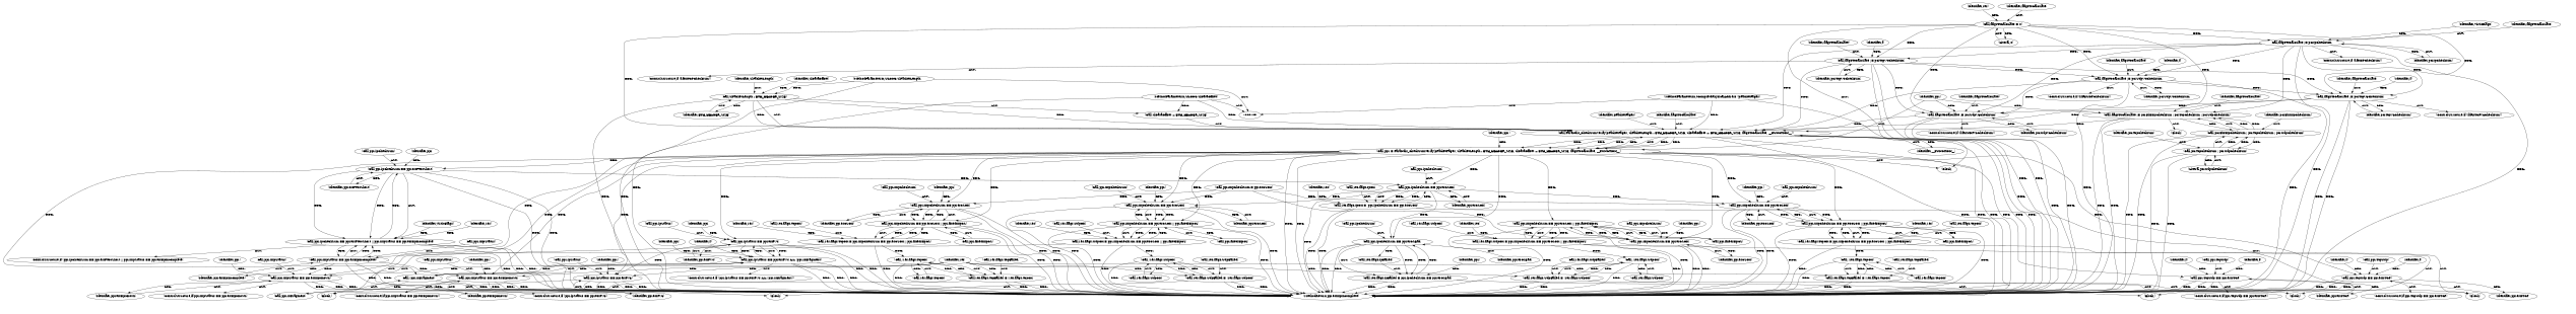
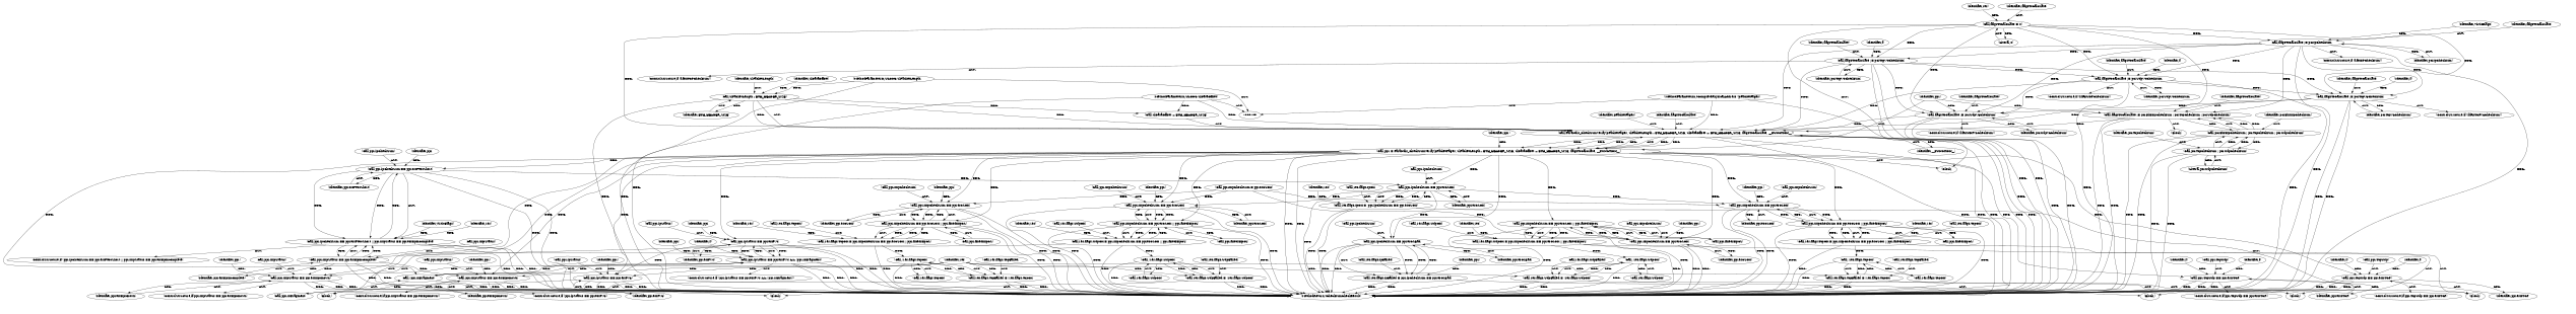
  digraph {
    n1 [label="(Call,ParaNdis_CheckSumVerify(pPacketPages, ulPacketLength - ETH_HEADER_SIZE, ulDataOffset + ETH_HEADER_SIZE, flagsToCalculate, __FUNCTION__))"]
    n2 [label="(Call,ppr = ParaNdis_CheckSumVerify(pPacketPages, ulPacketLength - ETH_HEADER_SIZE, ulDataOffset + ETH_HEADER_SIZE, flagsToCalculate, __FUNCTION__))"]
    n3 [label="(Identifier,__FUNCTION__)"]
-   n4 [label="(MethodReturn,ppresXxpIncomplete)"]
+   n4 [label="(MethodReturn,tChecksumCheckResult)"]
    n5 [label="(Block,)"]
    n6 [label="(Call,ppr.ipCheckSum == ppresIPTooShort)"]
    n7 [label="(Call,ppr.ipCheckSum == ppresCSOK)"]
    n8 [label="(Call,ppr.ipCheckSum == ppresCSBad)"]
    n9 [label="(Call,ppr.xxpCheckSum == ppresCSOK)"]
    n10 [label="(Call,ppr.xxpCheckSum == ppresCSOK || ppr.fixedXxpCS)"]
    n11 [label="(Call,ppr.xxpCheckSum == ppresCSOK)"]
    n12 [label="(Call,ppr.xxpCheckSum == ppresCSOK || ppr.fixedXxpCS)"]
    n13 [label="(Call,ppr.xxpStatus == ppresXxpIncomplete)"]
    n14 [label="(Call,ppr.xxpStatus == ppresXxpKnown)"]
    n15 [label="(Call,ppr.xxpStatus == ppresXxpKnown)"]
    n16 [label="(Call,ppr.ipStatus == ppresIPV4)"]
    n17 [label="(Call,ppr.ipStatus == ppresIPV6)"]
    n18 [label="(Call,!ppr.IsFragment)"]
    n19 [label="(Call,ppr.TcpUdp == ppresIsTCP)"]
    n20 [label="(Call,ppr.TcpUdp == ppresIsTCP)"]
    n21 [label="(Call,ppr.xxpCheckSum == ppresCSOK)"]
    n22 [label="(Call,ppr.xxpCheckSum == ppresCSOK || ppr.fixedXxpCS)"]
    n23 [label="(Call,ppr.xxpCheckSum == ppresCSOK)"]
    n24 [label="(Call,ppr.xxpCheckSum == ppresCSOK || ppr.fixedXxpCS)"]
    n25 [label="(MethodParameterIn,tCompletePhysicalAddress *pPacketPages)"]
    1000105
    n27 [label="(Call,ulPacketLength - ETH_HEADER_SIZE)"]
    n28 [label="(Call,ulDataOffset + ETH_HEADER_SIZE)"]
    n29 [label="(Identifier,ETH_HEADER_SIZE)"]
    n30 [label="(MethodParameterIn,ULONG ulPacketLength)"]
    n31 [label="(MethodParameterIn,ULONG ulDataOffset)"]
    n32 [label="(Call,flagsToCalculate |= pcrUdpV6Checksum)"]
    n33 [label="(ControlStructure,if (f.fRxUDPv6Checksum))"]
    n34 [label="(Identifier,pcrUdpV6Checksum)"]
    n35 [label="(Call,flagsToCalculate |= pcrIpChecksum)"]
    n36 [label="(Call,flagsToCalculate |= pcrTcpV4Checksum)"]
    n37 [label="(Call,flagsToCalculate |= pcrTcpV6Checksum)"]
    n38 [label="(Call,flagsToCalculate |= pcrUdpV4Checksum)"]
    n39 [label="(Call,flagsToCalculate |= pcrFixXxpChecksum | pcrTcpChecksum | pcrUdpChecksum)"]
    n40 [label="(Identifier,pcrIpChecksum)"]
    n41 [label="(ControlStructure,if (f.fRxIPChecksum))"]
    n42 [label="(ControlStructure,if (f.fRxTCPChecksum))"]
    n43 [label="(Identifier,pcrTcpV4Checksum)"]
    n44 [label="(Identifier,pcrTcpV6Checksum)"]
    n45 [label="(ControlStructure,if (f.fRxTCPv6Checksum))"]
    n46 [label="(ControlStructure,if (f.fRxUDPChecksum))"]
    n47 [label="(Identifier,pcrUdpV4Checksum)"]
    n48 [label="(Call,pcrFixXxpChecksum | pcrTcpChecksum | pcrUdpChecksum)"]
    n49 [label="(Block,)"]
    n50 [label="(Call,flagsToCalculate = 0)"]
    n51 [label="(Literal,0)"]
    n52 [label="(Call,pcrTcpChecksum | pcrUdpChecksum)"]
    n53 [label="(Literal,pcrUdpChecksum)"]
    n54 [label="(Call,ppr.ipCheckSum == ppresIPTooShort || ppr.xxpStatus == ppresXxpIncomplete)"]
    n55 [label="(Identifier,ppresIPTooShort)"]
    n56 [label="(Call,res.flags.IpOK =  ppr.ipCheckSum == ppresCSOK)"]
    n57 [label="(Identifier,ppresCSOK)"]
    n58 [label="(Call,res.flags.IpFailed = ppr.ipCheckSum == ppresCSBad)"]
    n59 [label="(Identifier,ppresCSBad)"]
    n60 [label="(Identifier,ppresCSOK)"]
    n61 [label="(Call,res.flags.TcpOK = ppr.xxpCheckSum == ppresCSOK || ppr.fixedXxpCS)"]
    n62 [label="(Call,ppr.fixedXxpCS)"]
    n63 [label="(Identifier,ppresCSOK)"]
    n64 [label="(Call,res.flags.UdpOK = ppr.xxpCheckSum == ppresCSOK || ppr.fixedXxpCS)"]
    n65 [label="(Call,ppr.fixedXxpCS)"]
    n66 [label="(Identifier,ppresXxpIncomplete)"]
    n67 [label="(ControlStructure,if(ppr.xxpStatus == ppresXxpKnown))"]
    n68 [label="(Identifier,ppresXxpKnown)"]
    n69 [label="(Identifier,ppresXxpKnown)"]
    n70 [label="(ControlStructure,if(ppr.xxpStatus == ppresXxpKnown))"]
    n71 [label="(Call,ppr.ipStatus == ppresIPV4 && !ppr.IsFragment)"]
    n72 [label="(Identifier,ppresIPV4)"]
    n73 [label="(ControlStructure,if (ppr.ipStatus == ppresIPV6))"]
    n74 [label="(Identifier,ppresIPV6)"]
    n75 [label="(Call,ppr.IsFragment)"]
    n76 [label="(Identifier,ppresIsTCP)"]
    n77 [label="(ControlStructure,if(ppr.TcpUdp == ppresIsTCP))"]
    n78 [label="(Identifier,ppresIsTCP)"]
    n79 [label="(ControlStructure,if(ppr.TcpUdp == ppresIsTCP))"]
    n80 [label="(Identifier,ppresCSOK)"]
    n81 [label="(Call,res.flags.TcpOK = ppr.xxpCheckSum == ppresCSOK || ppr.fixedXxpCS)"]
    n82 [label="(Call,ppr.fixedXxpCS)"]
    n83 [label="(Identifier,ppresCSOK)"]
    n84 [label="(Call,res.flags.UdpOK = ppr.xxpCheckSum == ppresCSOK || ppr.fixedXxpCS)"]
    n85 [label="(Call,ppr.fixedXxpCS)"]
    n86 [label="(ControlStructure,if (ppr.ipCheckSum == ppresIPTooShort || ppr.xxpStatus == ppresXxpIncomplete))"]
    n87 [label="(Block,)"]
    n88 [label="(Call,!res.flags.TcpOK)"]
    n89 [label="(Block,)"]
    n90 [label="(Call,res.flags.TcpFailed = !res.flags.TcpOK)"]
    n91 [label="(Call,res.flags.TcpOK)"]
    n92 [label="(Call,!res.flags.UdpOK)"]
    n93 [label="(Block,)"]
    n94 [label="(Call,res.flags.UdpFailed = !res.flags.UdpOK)"]
    n95 [label="(Call,res.flags.UdpOK)"]
    n96 [label="(ControlStructure,if (ppr.ipStatus == ppresIPV4 && !ppr.IsFragment))"]
    n97 [label="(Call,!res.flags.TcpOK)"]
    n98 [label="(Block,)"]
    n99 [label="(Call,res.flags.TcpFailed = !res.flags.TcpOK)"]
    n100 [label="(Call,res.flags.TcpOK)"]
    n101 [label="(Call,!res.flags.UdpOK)"]
    n102 [label="(Block,)"]
    n103 [label="(Call,res.flags.UdpFailed = !res.flags.UdpOK)"]
    n104 [label="(Call,res.flags.UdpOK)"]
    n105 [label="(Call,ppr.ipStatus)"]
    n106 [label="(Identifier,pPacketPages)"]
    n107 [label="(Identifier,res)"]
    n108 [label="(Identifier,f)"]
    n109 [label="(Identifier,ppr)"]
    n110 [label="(Identifier,res)"]
    n111 [label="(Identifier,ppr)"]
    n112 [label="(Identifier,ulPacketLength)"]
    n113 [label="(Identifier,ppr)"]
    n114 [label="(Identifier,res)"]
    n115 [label="(Call,res.flags.UdpOK)"]
    n116 [label="(Identifier,pcrTcpChecksum)"]
    n117 [label="(Identifier,ppr)"]
    n118 [label="(Call,ppr.xxpCheckSum)"]
    n119 [label="(Identifier,ppr)"]
    n120 [label="(Identifier,ppr)"]
    n121 [label="(Call,ppr.xxpStatus)"]
    n122 [label="(Call,res.flags.TcpOK)"]
    n123 [label="(Call,res.flags.TcpFailed)"]
    n124 [label="(Identifier,flagsToCalculate)"]
    n125 [label="(Identifier,f)"]
    n126 [label="(Identifier,res)"]
    n127 [label="(Identifier,flagsToCalculate)"]
    n128 [label="(Identifier,ppr)"]
    n129 [label="(Call,ppr.ipStatus)"]
    n130 [label="(Call,ppr.xxpCheckSum = ppresCSOK)"]
    n131 [label="(Identifier,res)"]
    n132 [label="(Call,ppr.ipCheckSum)"]
    n133 [label="(Call,res.flags.UdpFailed)"]
    n134 [label="(Identifier,f)"]
    n135 [label="(Identifier,ppr)"]
    n136 [label="(Identifier,ppr)"]
    n137 [label="(Identifier,flagsToCalculate)"]
    n138 [label="(Call,res.flags.UdpFailed)"]
    n139 [label="(Identifier,f)"]
    n140 [label="(Identifier,ppr)"]
    n141 [label="(Identifier,virtioFlags)"]
    n142 [label="(Call,ppr.TcpUdp)"]
    n143 [label="(Call,ppr.xxpCheckSum)"]
    n144 [label="(Identifier,res)"]
    n145 [label="(Identifier,f)"]
    n146 [label="(Call,res.flags.IpFailed)"]
    n147 [label="(Identifier,ppr)"]
    n148 [label="(Call,res.flags.TcpFailed)"]
    n149 [label="(Identifier,res)"]
    n150 [label="(Identifier,flagsToCalculate)"]
    n151 [label="(Identifier,ppr)"]
    n152 [label="(Identifier,ppr)"]
    n153 [label="(Call,ppr.xxpCheckSum)"]
    n154 [label="(Identifier,f)"]
    n155 [label="(Call,ppr.xxpCheckSum)"]
    n156 [label="(Identifier,flagsToCalculate)"]
    n157 [label="(Call,ppr.ipCheckSum)"]
    n158 [label="(Call,ppr.TcpUdp)"]
    n159 [label="(Identifier,flagsToCalculate)"]
    n160 [label="(Call,ppr.ipCheckSum)"]
    n161 [label="(Identifier,f)"]
    n162 [label="(Identifier,ulDataOffset)"]
    n163 [label="(Identifier,flagsToCalculate)"]
    n164 [label="(Identifier,flagsToCalculate)"]
    n165 [label="(Call,ppr.xxpStatus)"]
    n166 [label="(Call,res.flags.UdpOK)"]
    n167 [label="(Identifier,pcrFixXxpChecksum)"]
    n168 [label="(Call,res.flags.TcpOK)"]
    n169 [label="(Identifier,res)"]
    n170 [label="(Call,ppr.xxpStatus)"]
    n171 [label="(Identifier,f)"]
    n172 [label="(Call,res.flags.IpOK)"]
    n173 [label="(Identifier,virtioFlags)"]
    n1 -> n2 [label="AST: "]
    n1 -> n2 [label="DDG: "]
    n1 -> n2 [label="DDG: "]
    n1 -> n2 [label="DDG: "]
    n1 -> n2 [label="DDG: "]
    n1 -> n2 [label="DDG: "]
    n1 -> n3 [label="CFG: "]
    n1 -> n4 [label="DDG: "]
    n1 -> n4 [label="DDG: "]
    n1 -> n4 [label="DDG: "]
    n1 -> n4 [label="DDG: "]
    n1 -> n4 [label="DDG: "]
    n2 -> n1 [label="CFG: "]
    n2 -> n4 [label="DDG: "]
    n2 -> n4 [label="DDG: "]
    n2 -> n5 [label="AST: "]
    n2 -> n6 [label="DDG: "]
    n2 -> n7 [label="DDG: "]
    n2 -> n8 [label="DDG: "]
    n2 -> n9 [label="DDG: "]
    n2 -> n10 [label="DDG: "]
    n2 -> n11 [label="DDG: "]
    n2 -> n12 [label="DDG: "]
    n2 -> n13 [label="DDG: "]
    n2 -> n14 [label="DDG: "]
    n2 -> n15 [label="DDG: "]
    n2 -> n16 [label="DDG: "]
    n2 -> n17 [label="DDG: "]
    n2 -> n18 [label="DDG: "]
    n2 -> n19 [label="DDG: "]
    n2 -> n20 [label="DDG: "]
    n2 -> n21 [label="DDG: "]
    n2 -> n22 [label="DDG: "]
    n2 -> n23 [label="DDG: "]
    n2 -> n24 [label="DDG: "]
    n3 -> n1 [label="AST: "]
    n6 -> n4 [label="DDG: "]
    n6 -> n4 [label="DDG: "]
    n6 -> n7 [label="DDG: "]
    n6 -> n54 [label="AST: "]
    n6 -> n54 [label="DDG: "]
    n6 -> n54 [label="DDG: "]
    n6 -> n55 [label="CFG: "]
    n7 -> n4 [label="DDG: "]
    n7 -> n8 [label="DDG: "]
    n7 -> n9 [label="DDG: "]
    n7 -> n11 [label="DDG: "]
    n7 -> n56 [label="AST: "]
    n7 -> n56 [label="DDG: "]
    n7 -> n56 [label="DDG: "]
    n7 -> n57 [label="CFG: "]
    n8 -> n4 [label="DDG: "]
    n8 -> n4 [label="DDG: "]
    n8 -> n58 [label="AST: "]
    n8 -> n58 [label="DDG: "]
    n8 -> n58 [label="DDG: "]
-   n8 -> n146 [label="CFG: "]
+   n8 -> n59 [label="CFG: "]
    n9 -> n4 [label="DDG: "]
    n9 -> n4 [label="DDG: "]
    n9 -> n10 [label="AST: "]
    n9 -> n10 [label="DDG: "]
    n9 -> n10 [label="DDG: "]
    n9 -> n60 [label="CFG: "]
    n10 -> n4 [label="DDG: "]
    n10 -> n4 [label="DDG: "]
    n10 -> n9 [label="CFG: "]
    n10 -> n61 [label="AST: "]
    n10 -> n61 [label="DDG: "]
    n10 -> n61 [label="DDG: "]
    n10 -> n62 [label="CFG: "]
    n11 -> n4 [label="DDG: "]
    n11 -> n4 [label="DDG: "]
    n11 -> n12 [label="AST: "]
    n11 -> n12 [label="DDG: "]
    n11 -> n12 [label="DDG: "]
    n11 -> n63 [label="CFG: "]
    n12 -> n4 [label="DDG: "]
    n12 -> n4 [label="DDG: "]
    n12 -> n11 [label="CFG: "]
    n12 -> n64 [label="AST: "]
    n12 -> n64 [label="DDG: "]
    n12 -> n64 [label="DDG: "]
    n12 -> n65 [label="CFG: "]
    n13 -> n4 [label="DDG: "]
    n13 -> n4 [label="DDG: "]
    n13 -> n14 [label="DDG: "]
    n13 -> n15 [label="DDG: "]
    n13 -> n54 [label="AST: "]
    n13 -> n54 [label="DDG: "]
    n13 -> n54 [label="DDG: "]
    n13 -> n66 [label="CFG: "]
    n14 -> n4 [label="DDG: "]
    n14 -> n4 [label="DDG: "]
    n14 -> n4 [label="DDG: "]
    n14 -> n67 [label="AST: "]
    n14 -> n68 [label="CFG: "]
    n15 -> n4 [label="DDG: "]
    n15 -> n4 [label="DDG: "]
    n15 -> n4 [label="DDG: "]
    n15 -> n69 [label="CFG: "]
    n15 -> n70 [label="AST: "]
    n16 -> n4 [label="DDG: "]
    n16 -> n4 [label="DDG: "]
    n16 -> n17 [label="DDG: "]
    n16 -> n71 [label="AST: "]
    n16 -> n71 [label="DDG: "]
    n16 -> n71 [label="DDG: "]
-   n16 -> n72 [label="AST: "]
+   n16 -> n72 [label="CFG: "]
    n17 -> n4 [label="DDG: "]
    n17 -> n4 [label="DDG: "]
    n17 -> n4 [label="DDG: "]
    n17 -> n73 [label="AST: "]
    n17 -> n74 [label="CFG: "]
    n18 -> n4 [label="DDG: "]
    n18 -> n71 [label="AST: "]
    n18 -> n71 [label="DDG: "]
    n18 -> n75 [label="CFG: "]
    n19 -> n4 [label="DDG: "]
    n19 -> n4 [label="DDG: "]
    n19 -> n4 [label="DDG: "]
    n19 -> n76 [label="CFG: "]
    n19 -> n77 [label="AST: "]
    n20 -> n4 [label="DDG: "]
    n20 -> n4 [label="DDG: "]
    n20 -> n4 [label="DDG: "]
    n20 -> n78 [label="CFG: "]
    n20 -> n79 [label="AST: "]
    n21 -> n4 [label="DDG: "]
    n21 -> n4 [label="DDG: "]
    n21 -> n22 [label="AST: "]
    n21 -> n22 [label="DDG: "]
    n21 -> n22 [label="DDG: "]
    n21 -> n80 [label="CFG: "]
    n22 -> n4 [label="DDG: "]
    n22 -> n4 [label="DDG: "]
    n22 -> n21 [label="CFG: "]
    n22 -> n81 [label="AST: "]
    n22 -> n81 [label="DDG: "]
    n22 -> n81 [label="DDG: "]
    n22 -> n82 [label="CFG: "]
    n23 -> n4 [label="DDG: "]
    n23 -> n4 [label="DDG: "]
    n23 -> n24 [label="AST: "]
    n23 -> n24 [label="DDG: "]
    n23 -> n24 [label="DDG: "]
    n23 -> n83 [label="CFG: "]
    n24 -> n4 [label="DDG: "]
    n24 -> n4 [label="DDG: "]
    n24 -> n23 [label="CFG: "]
    n24 -> n84 [label="AST: "]
    n24 -> n84 [label="DDG: "]
    n24 -> n84 [label="DDG: "]
    n24 -> n85 [label="CFG: "]
    n25 -> n1 [label="DDG: "]
    n25 -> n4 [label="DDG: "]
    n25 -> 1000105 [label="AST: "]
    n27 -> n1 [label="AST: "]
    n27 -> n1 [label="DDG: "]
    n27 -> n1 [label="DDG: "]
    n27 -> n4 [label="DDG: "]
-   n27 -> n28 [label="AST: "]
+   n27 -> n28 [label="DDG: "]
    n27 -> n29 [label="CFG: "]
    n28 -> n1 [label="AST: "]
    n29 -> n27 [label="AST: "]
    n30 -> n4 [label="DDG: "]
    n30 -> 1000105 [label="AST: "]
    n30 -> n27 [label="DDG: "]
    n31 -> n1 [label="DDG: "]
    n31 -> n4 [label="DDG: "]
    n31 -> 1000105 [label="AST: "]
    n31 -> n28 [label="DDG: "]
    n32 -> n1 [label="DDG: "]
    n32 -> n4 [label="DDG: "]
    n32 -> n4 [label="DDG: "]
    n32 -> n33 [label="AST: "]
    n32 -> n34 [label="CFG: "]
    n34 -> n32 [label="AST: "]
    n35 -> n1 [label="DDG: "]
    n35 -> n4 [label="DDG: "]
    n35 -> n4 [label="DDG: "]
    n35 -> n32 [label="DDG: "]
    n35 -> n36 [label="DDG: "]
    n35 -> n37 [label="DDG: "]
    n35 -> n38 [label="DDG: "]
    n35 -> n39 [label="DDG: "]
    n35 -> n40 [label="CFG: "]
    n35 -> n41 [label="AST: "]
    n36 -> n1 [label="DDG: "]
    n36 -> n4 [label="DDG: "]
    n36 -> n4 [label="DDG: "]
    n36 -> n32 [label="DDG: "]
    n36 -> n37 [label="DDG: "]
    n36 -> n38 [label="DDG: "]
    n36 -> n42 [label="AST: "]
    n36 -> n43 [label="CFG: "]
    n37 -> n1 [label="DDG: "]
    n37 -> n4 [label="DDG: "]
    n37 -> n4 [label="DDG: "]
    n37 -> n32 [label="DDG: "]
    n37 -> n44 [label="CFG: "]
    n37 -> n45 [label="AST: "]
    n38 -> n1 [label="DDG: "]
    n38 -> n4 [label="DDG: "]
    n38 -> n4 [label="DDG: "]
    n38 -> n32 [label="DDG: "]
    n38 -> n37 [label="DDG: "]
    n38 -> n46 [label="AST: "]
    n38 -> n47 [label="CFG: "]
    n39 -> n1 [label="DDG: "]
    n39 -> n4 [label="DDG: "]
    n39 -> n4 [label="DDG: "]
    n39 -> n48 [label="CFG: "]
    n39 -> n49 [label="AST: "]
    n40 -> n35 [label="AST: "]
    n43 -> n36 [label="AST: "]
    n44 -> n37 [label="AST: "]
    n47 -> n38 [label="AST: "]
    n48 -> n4 [label="DDG: "]
    n48 -> n4 [label="DDG: "]
    n48 -> n39 [label="AST: "]
    n48 -> n39 [label="DDG: "]
    n48 -> n39 [label="DDG: "]
    n48 -> n52 [label="CFG: "]
    n50 -> n1 [label="DDG: "]
    n50 -> n5 [label="AST: "]
    n50 -> n32 [label="DDG: "]
    n50 -> n35 [label="DDG: "]
    n50 -> n36 [label="DDG: "]
    n50 -> n37 [label="DDG: "]
    n50 -> n38 [label="DDG: "]
    n50 -> n39 [label="DDG: "]
    n50 -> n51 [label="CFG: "]
    n51 -> n50 [label="AST: "]
    n52 -> n4 [label="DDG: "]
    n52 -> n4 [label="DDG: "]
    n52 -> n48 [label="AST: "]
    n52 -> n48 [label="DDG: "]
    n52 -> n48 [label="DDG: "]
    n52 -> n53 [label="CFG: "]
    n53 -> n52 [label="AST: "]
    n54 -> n4 [label="DDG: "]
    n54 -> n4 [label="DDG: "]
    n54 -> n4 [label="DDG: "]
    n54 -> n6 [label="CFG: "]
    n54 -> n13 [label="CFG: "]
    n54 -> n86 [label="AST: "]
    n55 -> n6 [label="AST: "]
    n56 -> n4 [label="DDG: "]
    n56 -> n4 [label="DDG: "]
    n56 -> n7 [label="CFG: "]
    n56 -> n87 [label="AST: "]
    n57 -> n7 [label="AST: "]
    n58 -> n4 [label="DDG: "]
    n58 -> n4 [label="DDG: "]
    n58 -> n8 [label="CFG: "]
    n58 -> n87 [label="AST: "]
    n59 -> n8 [label="AST: "]
    n60 -> n9 [label="AST: "]
    n61 -> n4 [label="DDG: "]
    n61 -> n10 [label="CFG: "]
    n61 -> n88 [label="DDG: "]
    n61 -> n89 [label="AST: "]
    n62 -> n10 [label="AST: "]
    n63 -> n11 [label="AST: "]
    n64 -> n4 [label="DDG: "]
    n64 -> n12 [label="CFG: "]
    n64 -> n92 [label="DDG: "]
    n64 -> n93 [label="AST: "]
    n65 -> n12 [label="AST: "]
    n66 -> n13 [label="AST: "]
    n68 -> n14 [label="AST: "]
    n69 -> n15 [label="AST: "]
    n71 -> n4 [label="DDG: "]
    n71 -> n4 [label="DDG: "]
    n71 -> n4 [label="DDG: "]
    n71 -> n16 [label="CFG: "]
    n71 -> n18 [label="CFG: "]
    n71 -> n96 [label="AST: "]
    n72 -> n16 [label="AST: "]
    n74 -> n17 [label="AST: "]
    n75 -> n18 [label="AST: "]
    n76 -> n19 [label="AST: "]
    n78 -> n20 [label="AST: "]
    n80 -> n21 [label="AST: "]
    n81 -> n4 [label="DDG: "]
    n81 -> n22 [label="CFG: "]
    n81 -> n97 [label="DDG: "]
    n81 -> n98 [label="AST: "]
    n82 -> n22 [label="AST: "]
    n83 -> n23 [label="AST: "]
    n84 -> n4 [label="DDG: "]
    n84 -> n24 [label="CFG: "]
    n84 -> n101 [label="DDG: "]
    n84 -> n102 [label="AST: "]
    n85 -> n24 [label="AST: "]
    n88 -> n4 [label="DDG: "]
    n88 -> n90 [label="AST: "]
    n88 -> n90 [label="DDG: "]
    n88 -> n91 [label="CFG: "]
    n90 -> n4 [label="DDG: "]
    n90 -> n4 [label="DDG: "]
    n90 -> n88 [label="CFG: "]
    n90 -> n89 [label="AST: "]
    n91 -> n88 [label="AST: "]
    n92 -> n4 [label="DDG: "]
    n92 -> n94 [label="AST: "]
    n92 -> n94 [label="DDG: "]
    n92 -> n95 [label="CFG: "]
    n94 -> n4 [label="DDG: "]
    n94 -> n4 [label="DDG: "]
    n94 -> n92 [label="CFG: "]
    n94 -> n93 [label="AST: "]
    n95 -> n92 [label="AST: "]
    n97 -> n4 [label="DDG: "]
    n97 -> n99 [label="AST: "]
    n97 -> n99 [label="DDG: "]
    n97 -> n100 [label="CFG: "]
    n99 -> n4 [label="DDG: "]
    n99 -> n4 [label="DDG: "]
    n99 -> n97 [label="CFG: "]
    n99 -> n98 [label="AST: "]
    n100 -> n97 [label="AST: "]
    n101 -> n4 [label="DDG: "]
    n101 -> n103 [label="AST: "]
    n101 -> n103 [label="DDG: "]
    n101 -> n104 [label="CFG: "]
    n103 -> n4 [label="DDG: "]
    n103 -> n4 [label="DDG: "]
    n103 -> n101 [label="CFG: "]
    n103 -> n102 [label="AST: "]
    n104 -> n101 [label="AST: "]
    n105 -> n17 [label="AST: "]
    n106 -> n1 [label="AST: "]
    n107 -> n56 [label="CFG: "]
    n108 -> n19 [label="CFG: "]
    n109 -> n21 [label="CFG: "]
    n110 -> n14 [label="CFG: "]
    n110 -> n15 [label="CFG: "]
    n110 -> n17 [label="CFG: "]
    n110 -> n90 [label="CFG: "]
    n110 -> n94 [label="CFG: "]
    n110 -> n99 [label="CFG: "]
    n110 -> n103 [label="CFG: "]
    n111 -> n6 [label="CFG: "]
    n112 -> n27 [label="AST: "]
    n113 -> n2 [label="AST: "]
    n113 -> n32 [label="CFG: "]
    n113 -> n39 [label="CFG: "]
    n114 -> n50 [label="CFG: "]
    n115 -> n64 [label="AST: "]
    n116 -> n52 [label="AST: "]
    n117 -> n23 [label="CFG: "]
    n118 -> n9 [label="AST: "]
    n119 -> n9 [label="CFG: "]
    n120 -> n58 [label="CFG: "]
    n121 -> n13 [label="AST: "]
    n122 -> n61 [label="AST: "]
    n123 -> n99 [label="AST: "]
    n124 -> n35 [label="AST: "]
    n125 -> n38 [label="CFG: "]
    n126 -> n61 [label="CFG: "]
    n127 -> n39 [label="AST: "]
    n128 -> n71 [label="CFG: "]
    n129 -> n16 [label="AST: "]
    n130 -> n9 [label="DDG: "]
    n130 -> n11 [label="DDG: "]
    n130 -> n21 [label="DDG: "]
    n130 -> n23 [label="DDG: "]
    n131 -> n64 [label="CFG: "]
    n132 -> n6 [label="AST: "]
    n133 -> n94 [label="AST: "]
    n134 -> n20 [label="CFG: "]
    n135 -> n17 [label="CFG: "]
    n136 -> n14 [label="CFG: "]
    n137 -> n32 [label="AST: "]
    n138 -> n103 [label="AST: "]
    n139 -> n19 [label="CFG: "]
    n140 -> n15 [label="CFG: "]
    n141 -> n35 [label="CFG: "]
    n142 -> n20 [label="AST: "]
    n143 -> n23 [label="AST: "]
    n144 -> n81 [label="CFG: "]
    n145 -> n71 [label="CFG: "]
    n146 -> n58 [label="AST: "]
    n147 -> n11 [label="CFG: "]
    n148 -> n90 [label="AST: "]
    n149 -> n54 [label="CFG: "]
    n150 -> n37 [label="AST: "]
    n151 -> n16 [label="CFG: "]
    n152 -> n2 [label="CFG: "]
    n153 -> n21 [label="AST: "]
    n154 -> n20 [label="CFG: "]
    n155 -> n11 [label="AST: "]
    n156 -> n38 [label="AST: "]
    n157 -> n7 [label="AST: "]
    n158 -> n19 [label="AST: "]
    n159 -> n36 [label="AST: "]
    n160 -> n8 [label="AST: "]
    n161 -> n36 [label="CFG: "]
    n162 -> n27 [label="CFG: "]
    n163 -> n1 [label="AST: "]
    n164 -> n50 [label="AST: "]
    n165 -> n14 [label="AST: "]
    n166 -> n84 [label="AST: "]
    n167 -> n48 [label="AST: "]
    n168 -> n81 [label="AST: "]
    n169 -> n84 [label="CFG: "]
    n170 -> n15 [label="AST: "]
    n171 -> n37 [label="CFG: "]
    n172 -> n56 [label="AST: "]
    n173 -> n54 [label="CFG: "]
  }
